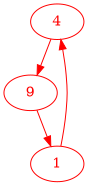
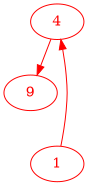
  digraph {
    node [color=red fontcolor=red]
    edge [color=red]
    n1 [label=4]
    1
    9
    n1 -> 9
    1 -> n1
-   9 -> 1
  }
